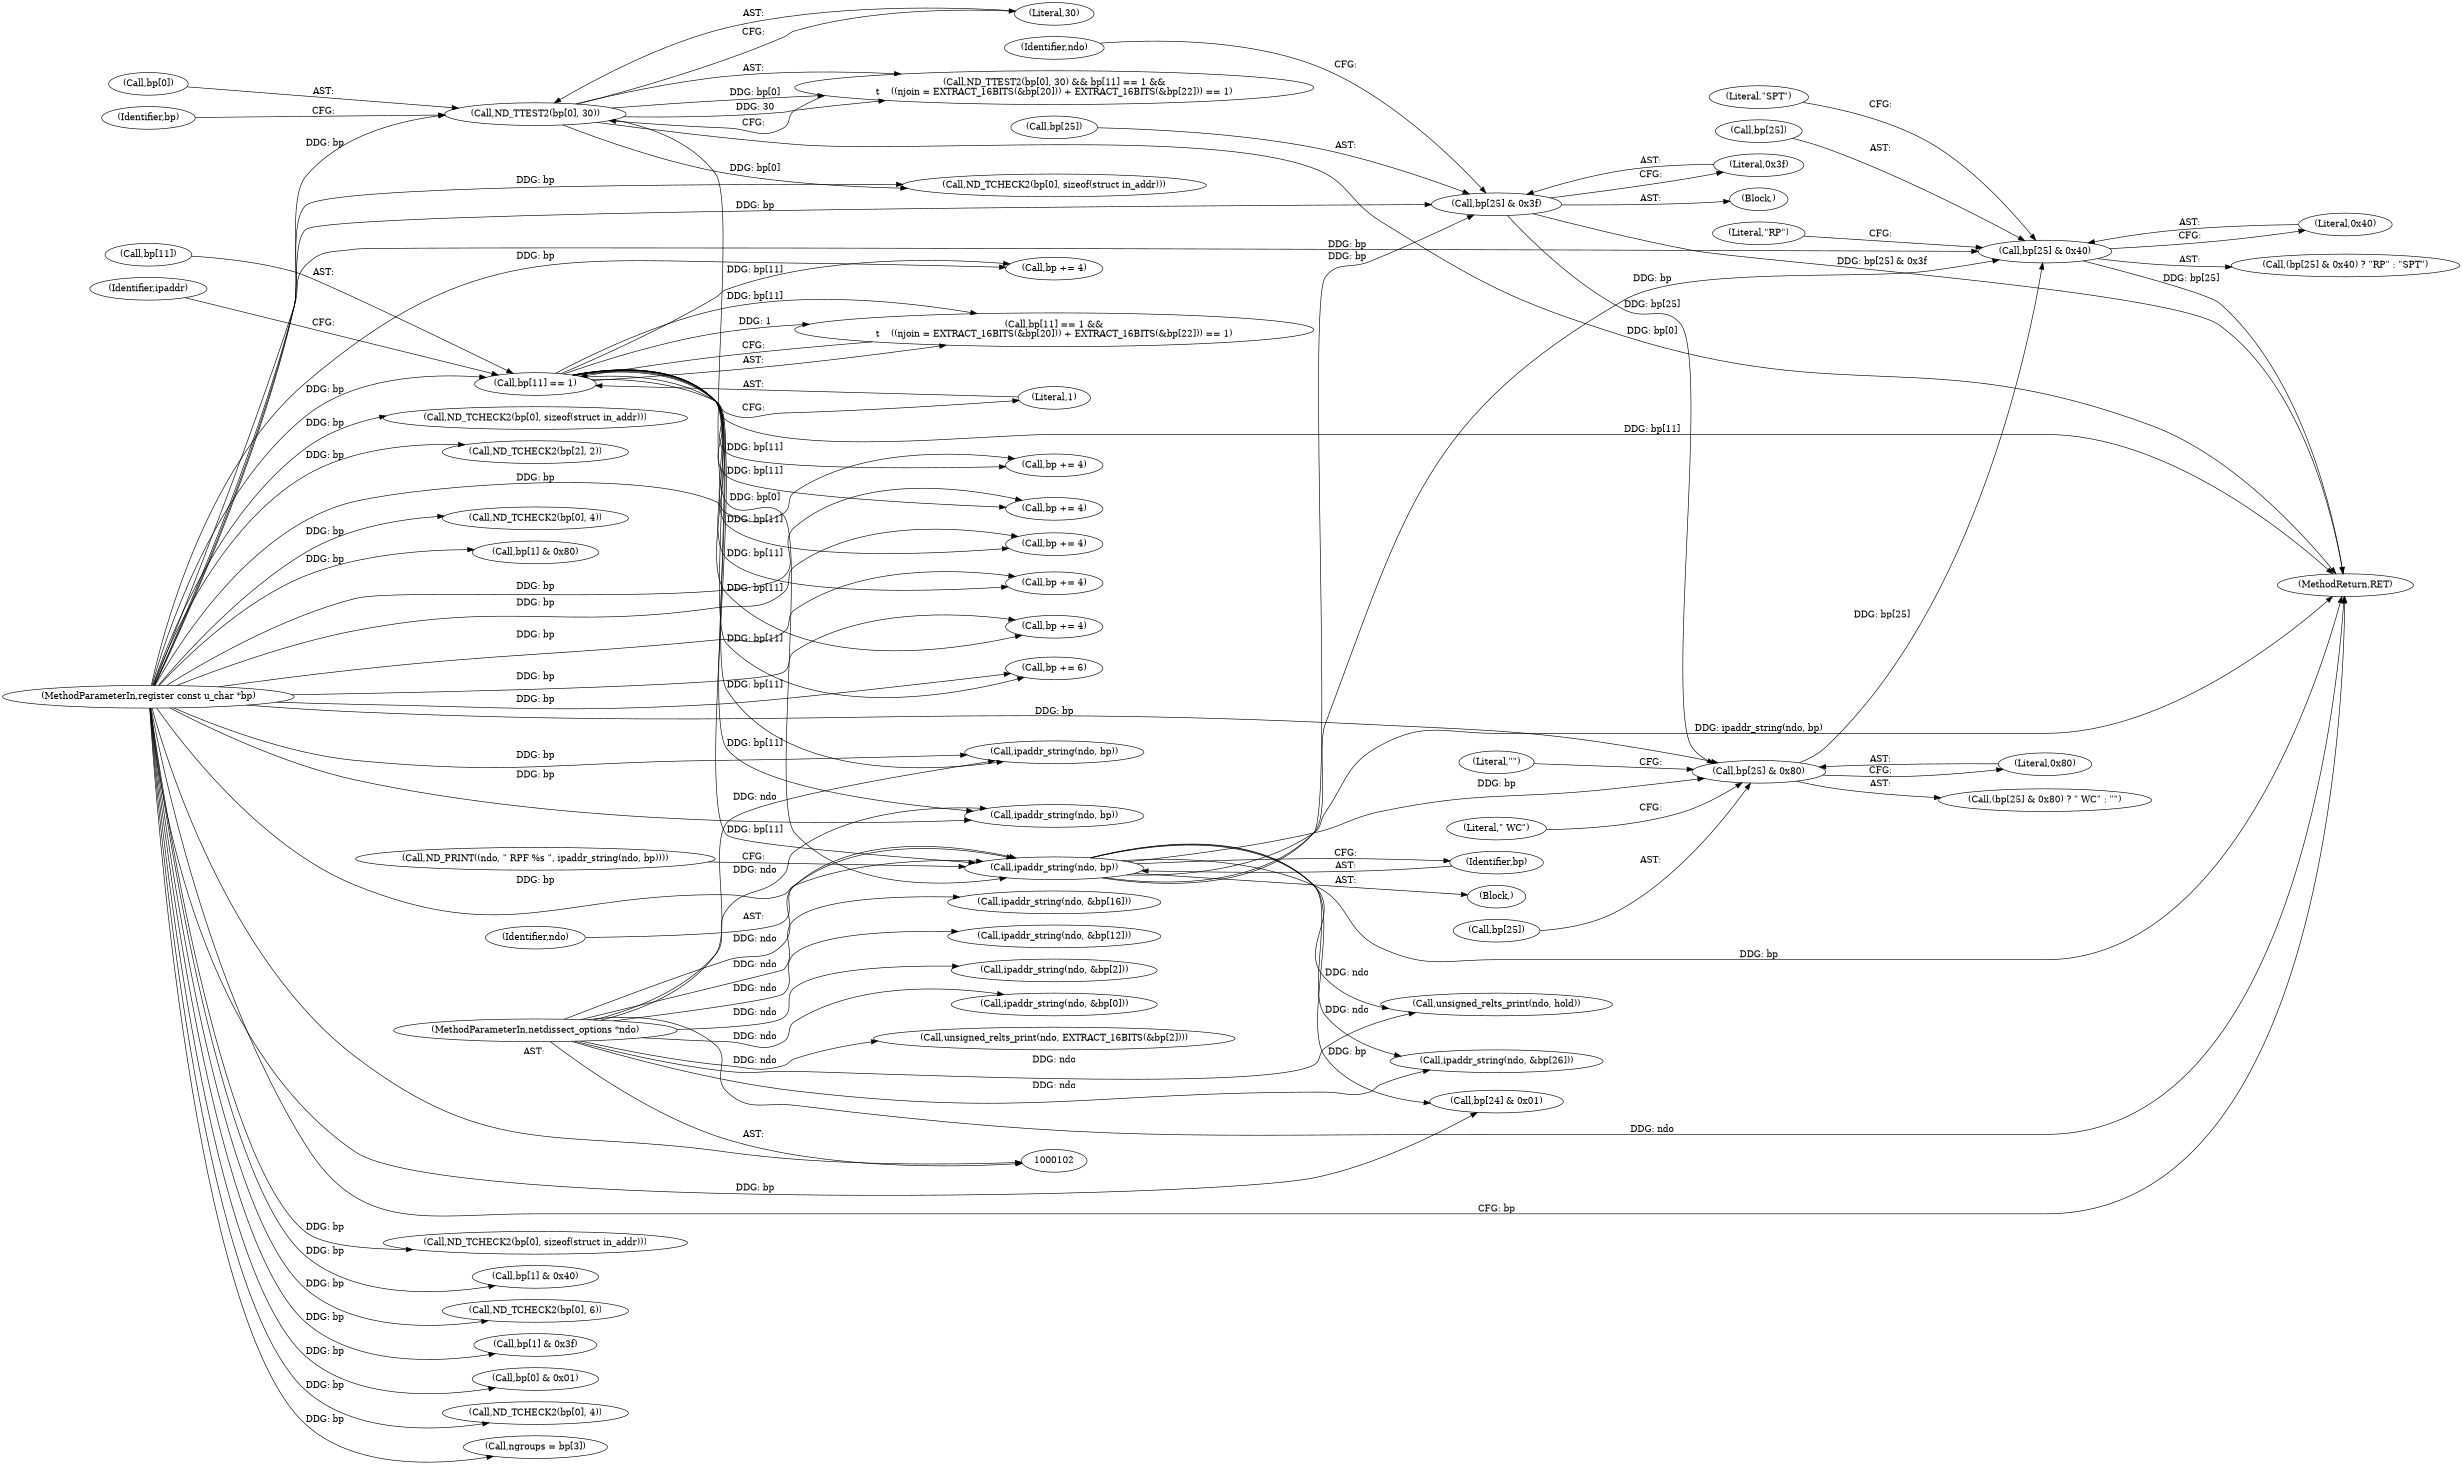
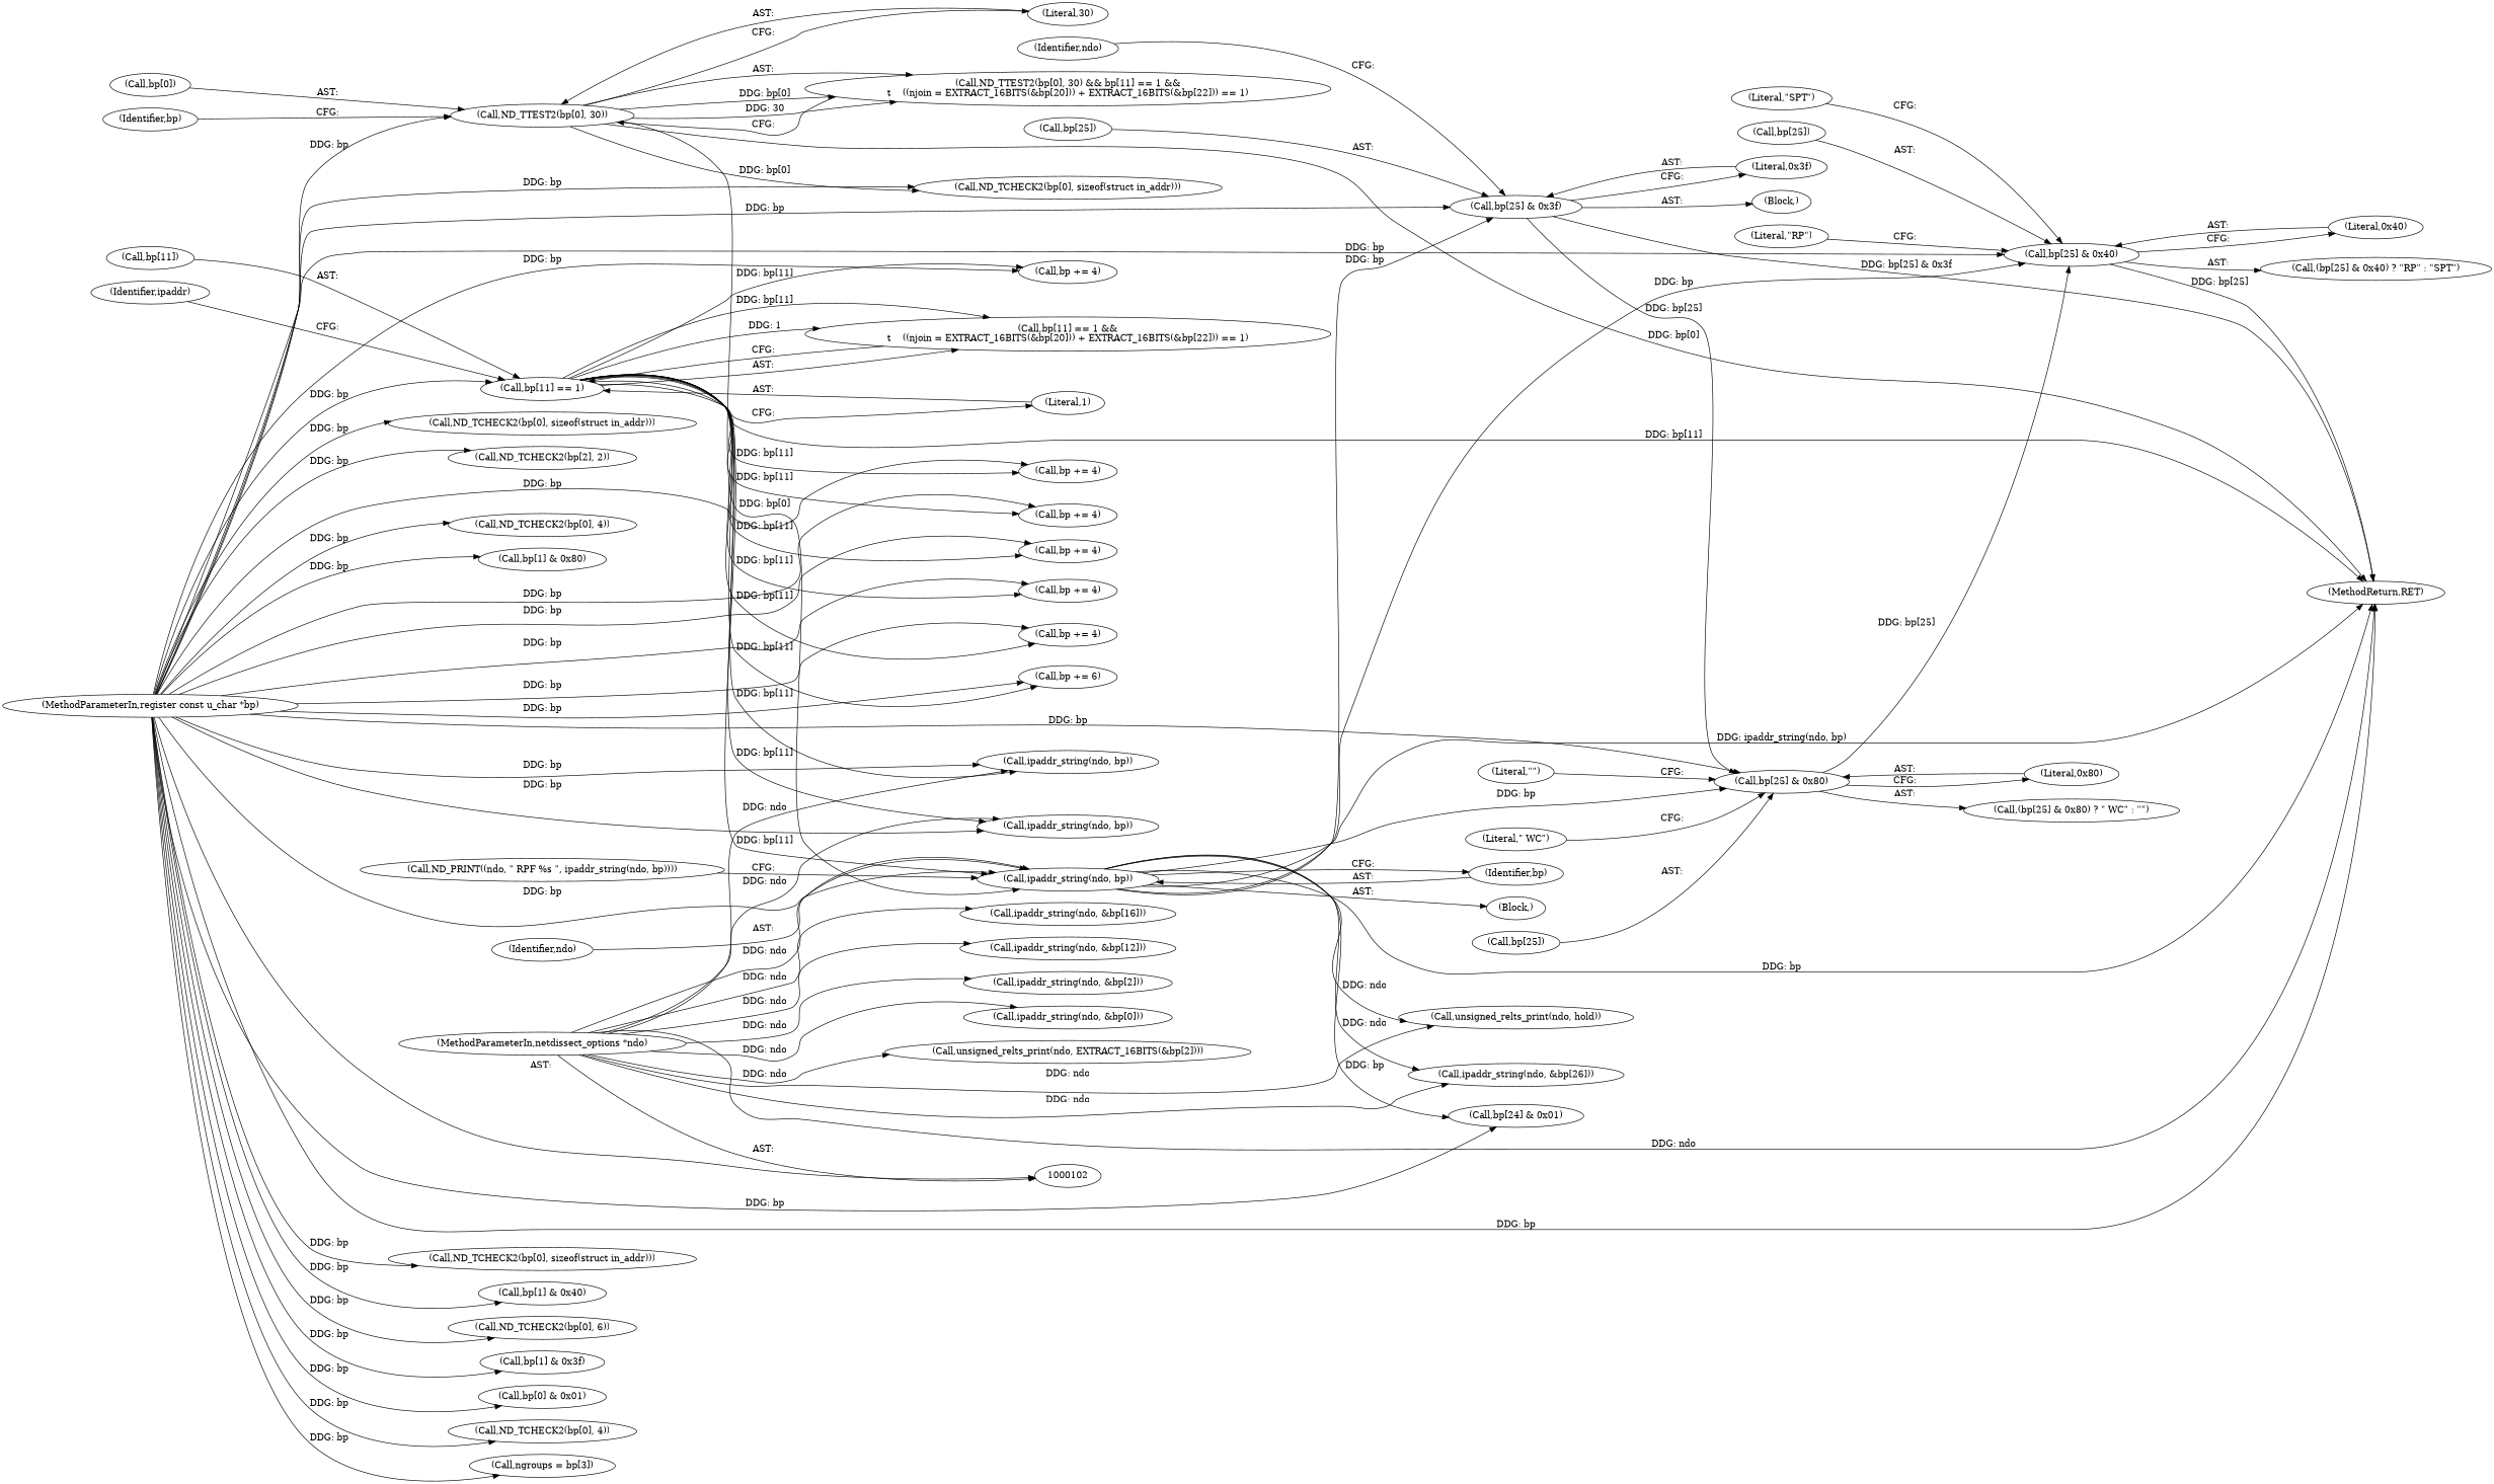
  digraph {
    rankdir=LR
    n1 [label="(Call,bp[25] & 0x80)"]
    n2 [label="(Call,bp[25] & 0x40)"]
    n3 [label="(Call,(bp[25] & 0x80) ? \" WC\" : \"\")"]
    n4 [label="(Literal,0x80)"]
    n5 [label="(MethodReturn,RET)"]
    n6 [label="(Literal,0x40)"]
    n7 [label="(Call,(bp[25] & 0x40) ? \"RP\" : \"SPT\")"]
    n8 [label="(Call,bp[25] & 0x3f)"]
    n9 [label="(Literal,0x3f)"]
    n10 [label="(Block,)"]
    n11 [label="(Call,ipaddr_string(ndo, bp))"]
    n12 [label="(Call,unsigned_relts_print(ndo, hold))"]
    n13 [label="(Call,bp[24] & 0x01)"]
    n14 [label="(Call,ipaddr_string(ndo, &bp[26]))"]
    n15 [label="(Block,)"]
    n16 [label="(Identifier,bp)"]
    n17 [label="(MethodParameterIn,netdissect_options *ndo)"]
    n18 [label="(Call,ipaddr_string(ndo, &bp[12]))"]
    n19 [label="(Call,ipaddr_string(ndo, bp))"]
    n20 [label="(Call,ipaddr_string(ndo, &bp[16]))"]
    n21 [label="(Call,ipaddr_string(ndo, bp))"]
    n22 [label="(Call,ipaddr_string(ndo, &bp[2]))"]
    n23 [label="(Call,ipaddr_string(ndo, &bp[0]))"]
    n24 [label="(Call,unsigned_relts_print(ndo, EXTRACT_16BITS(&bp[2])))"]
    1000102
    n26 [label="(Call,ND_TTEST2(bp[0], 30))"]
    n27 [label="(Call,ND_TTEST2(bp[0], 30) && bp[11] == 1 &&\n\t    ((njoin = EXTRACT_16BITS(&bp[20])) + EXTRACT_16BITS(&bp[22])) == 1)"]
    n28 [label="(Call,ND_TCHECK2(bp[0], sizeof(struct in_addr)))"]
    n29 [label="(Literal,30)"]
    n30 [label="(MethodParameterIn,register const u_char *bp)"]
    n31 [label="(Call,bp[11] == 1)"]
    n32 [label="(Call,bp += 4)"]
    n33 [label="(Call,ND_TCHECK2(bp[0], sizeof(struct in_addr)))"]
    n34 [label="(Call,bp[1] & 0x40)"]
    n35 [label="(Call,bp += 4)"]
    n36 [label="(Call,bp += 4)"]
    n37 [label="(Call,ND_TCHECK2(bp[0], 6))"]
    n38 [label="(Call,bp[1] & 0x3f)"]
    n39 [label="(Call,bp[0] & 0x01)"]
    n40 [label="(Call,ND_TCHECK2(bp[0], 4))"]
    n41 [label="(Call,bp += 4)"]
    n42 [label="(Call,ngroups = bp[3])"]
    n43 [label="(Call,bp += 4)"]
    n44 [label="(Call,bp += 4)"]
    n45 [label="(Call,ND_TCHECK2(bp[0], sizeof(struct in_addr)))"]
    n46 [label="(Call,ND_TCHECK2(bp[2], 2))"]
    n47 [label="(Call,ND_TCHECK2(bp[0], 4))"]
    n48 [label="(Call,bp[1] & 0x80)"]
    n49 [label="(Call,bp += 6)"]
    n50 [label="(Call,bp[11] == 1 &&\n\t    ((njoin = EXTRACT_16BITS(&bp[20])) + EXTRACT_16BITS(&bp[22])) == 1)"]
    n51 [label="(Literal,1)"]
    n52 [label="(Call,bp[25])"]
    n53 [label="(Literal,\" WC\")"]
    n54 [label="(Literal,\"RP\")"]
    n55 [label="(Call,bp[0])"]
    n56 [label="(Call,bp[25])"]
    n57 [label="(Identifier,ndo)"]
    n58 [label="(Call,bp[25])"]
    n59 [label="(Identifier,ndo)"]
    n60 [label="(Literal,\"SPT\")"]
    n61 [label="(Identifier,bp)"]
    n62 [label="(Identifier,ipaddr)"]
    n63 [label="(Literal,\"\")"]
    n64 [label="(Call,ND_PRINT((ndo, \" RPF %s \", ipaddr_string(ndo, bp))))"]
    n65 [label="(Call,bp[11])"]
    n1 -> n2 [label="DDG: bp[25]"]
    n1 -> n3 [label="AST: "]
    n1 -> n4 [label="CFG: "]
    n2 -> n5 [label="DDG: bp[25]"]
    n2 -> n6 [label="CFG: "]
    n2 -> n7 [label="AST: "]
    n4 -> n1 [label="AST: "]
    n6 -> n2 [label="AST: "]
    n8 -> n1 [label="DDG: bp[25]"]
    n8 -> n5 [label="DDG: bp[25] & 0x3f"]
    n8 -> n9 [label="CFG: "]
    n8 -> n10 [label="AST: "]
    n9 -> n8 [label="AST: "]
    n11 -> n1 [label="DDG: bp"]
    n11 -> n2 [label="DDG: bp"]
    n11 -> n5 [label="DDG: bp"]
    n11 -> n5 [label="DDG: ipaddr_string(ndo, bp)"]
    n11 -> n8 [label="DDG: bp"]
    n11 -> n12 [label="DDG: ndo"]
    n11 -> n13 [label="DDG: bp"]
    n11 -> n14 [label="DDG: ndo"]
    n11 -> n15 [label="AST: "]
    n11 -> n16 [label="CFG: "]
    n16 -> n11 [label="AST: "]
    n17 -> n5 [label="DDG: ndo"]
    n17 -> n11 [label="DDG: ndo"]
    n17 -> n12 [label="DDG: ndo"]
    n17 -> n14 [label="DDG: ndo"]
    n17 -> n18 [label="DDG: ndo"]
    n17 -> n19 [label="DDG: ndo"]
    n17 -> n20 [label="DDG: ndo"]
    n17 -> n21 [label="DDG: ndo"]
    n17 -> n22 [label="DDG: ndo"]
    n17 -> n23 [label="DDG: ndo"]
    n17 -> n24 [label="DDG: ndo"]
    n17 -> 1000102 [label="AST: "]
    n26 -> n5 [label="DDG: bp[0]"]
    n26 -> n11 [label="DDG: bp[0]"]
    n26 -> n27 [label="AST: "]
    n26 -> n27 [label="DDG: bp[0]"]
    n26 -> n27 [label="DDG: 30"]
    n26 -> n28 [label="DDG: bp[0]"]
    n26 -> n29 [label="CFG: "]
    n27 -> n26 [label="CFG: "]
    n29 -> n26 [label="AST: "]
    n30 -> n1 [label="DDG: bp"]
    n30 -> n2 [label="DDG: bp"]
-   n30 -> n5 [label="CFG: bp"]
+   n30 -> n5 [label="DDG: bp"]
    n30 -> n8 [label="DDG: bp"]
    n30 -> n11 [label="DDG: bp"]
    n30 -> n13 [label="DDG: bp"]
    n30 -> n19 [label="DDG: bp"]
    n30 -> n21 [label="DDG: bp"]
    n30 -> 1000102 [label="AST: "]
    n30 -> n26 [label="DDG: bp"]
    n30 -> n28 [label="DDG: bp"]
    n30 -> n31 [label="DDG: bp"]
    n30 -> n32 [label="DDG: bp"]
    n30 -> n33 [label="DDG: bp"]
    n30 -> n34 [label="DDG: bp"]
    n30 -> n35 [label="DDG: bp"]
    n30 -> n36 [label="DDG: bp"]
    n30 -> n37 [label="DDG: bp"]
    n30 -> n38 [label="DDG: bp"]
    n30 -> n39 [label="DDG: bp"]
    n30 -> n40 [label="DDG: bp"]
    n30 -> n41 [label="DDG: bp"]
    n30 -> n42 [label="DDG: bp"]
    n30 -> n43 [label="DDG: bp"]
    n30 -> n44 [label="DDG: bp"]
    n30 -> n45 [label="DDG: bp"]
    n30 -> n46 [label="DDG: bp"]
    n30 -> n47 [label="DDG: bp"]
    n30 -> n48 [label="DDG: bp"]
    n30 -> n49 [label="DDG: bp"]
    n31 -> n5 [label="DDG: bp[11]"]
    n31 -> n11 [label="DDG: bp[11]"]
    n31 -> n19 [label="DDG: bp[11]"]
    n31 -> n21 [label="DDG: bp[11]"]
    n31 -> n32 [label="DDG: bp[11]"]
    n31 -> n35 [label="DDG: bp[11]"]
    n31 -> n36 [label="DDG: bp[11]"]
    n31 -> n41 [label="DDG: bp[11]"]
    n31 -> n43 [label="DDG: bp[11]"]
    n31 -> n44 [label="DDG: bp[11]"]
    n31 -> n49 [label="DDG: bp[11]"]
    n31 -> n50 [label="AST: "]
    n31 -> n50 [label="DDG: bp[11]"]
    n31 -> n50 [label="DDG: 1"]
    n31 -> n51 [label="CFG: "]
    n50 -> n31 [label="CFG: "]
    n51 -> n31 [label="AST: "]
    n52 -> n2 [label="AST: "]
    n53 -> n1 [label="CFG: "]
    n54 -> n2 [label="CFG: "]
    n55 -> n26 [label="AST: "]
    n56 -> n1 [label="AST: "]
    n57 -> n8 [label="CFG: "]
    n58 -> n8 [label="AST: "]
    n59 -> n11 [label="AST: "]
    n60 -> n2 [label="CFG: "]
    n61 -> n26 [label="CFG: "]
    n62 -> n31 [label="CFG: "]
    n63 -> n1 [label="CFG: "]
    n64 -> n11 [label="CFG: "]
    n65 -> n31 [label="AST: "]
  }
